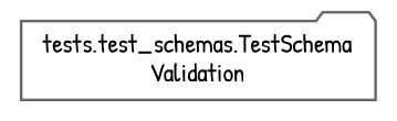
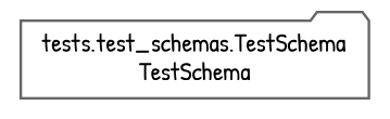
  digraph {
    rankdir=LR
    fontname="Patrick Hand"
-   n1 [color=grey40 fillcolor=white fontname="Patrick Hand" fontsize=10 height=0.2 label="tests.test_schemas.TestSchema\lValidation" shape=folder style=filled width=0.4]
+   n1 [color=grey40 fillcolor=white fontname="Patrick Hand" fontsize=10 height=0.2 label="tests.test_schemas.TestSchema\lTestSchema" shape=folder style=filled width=0.4]
  }
